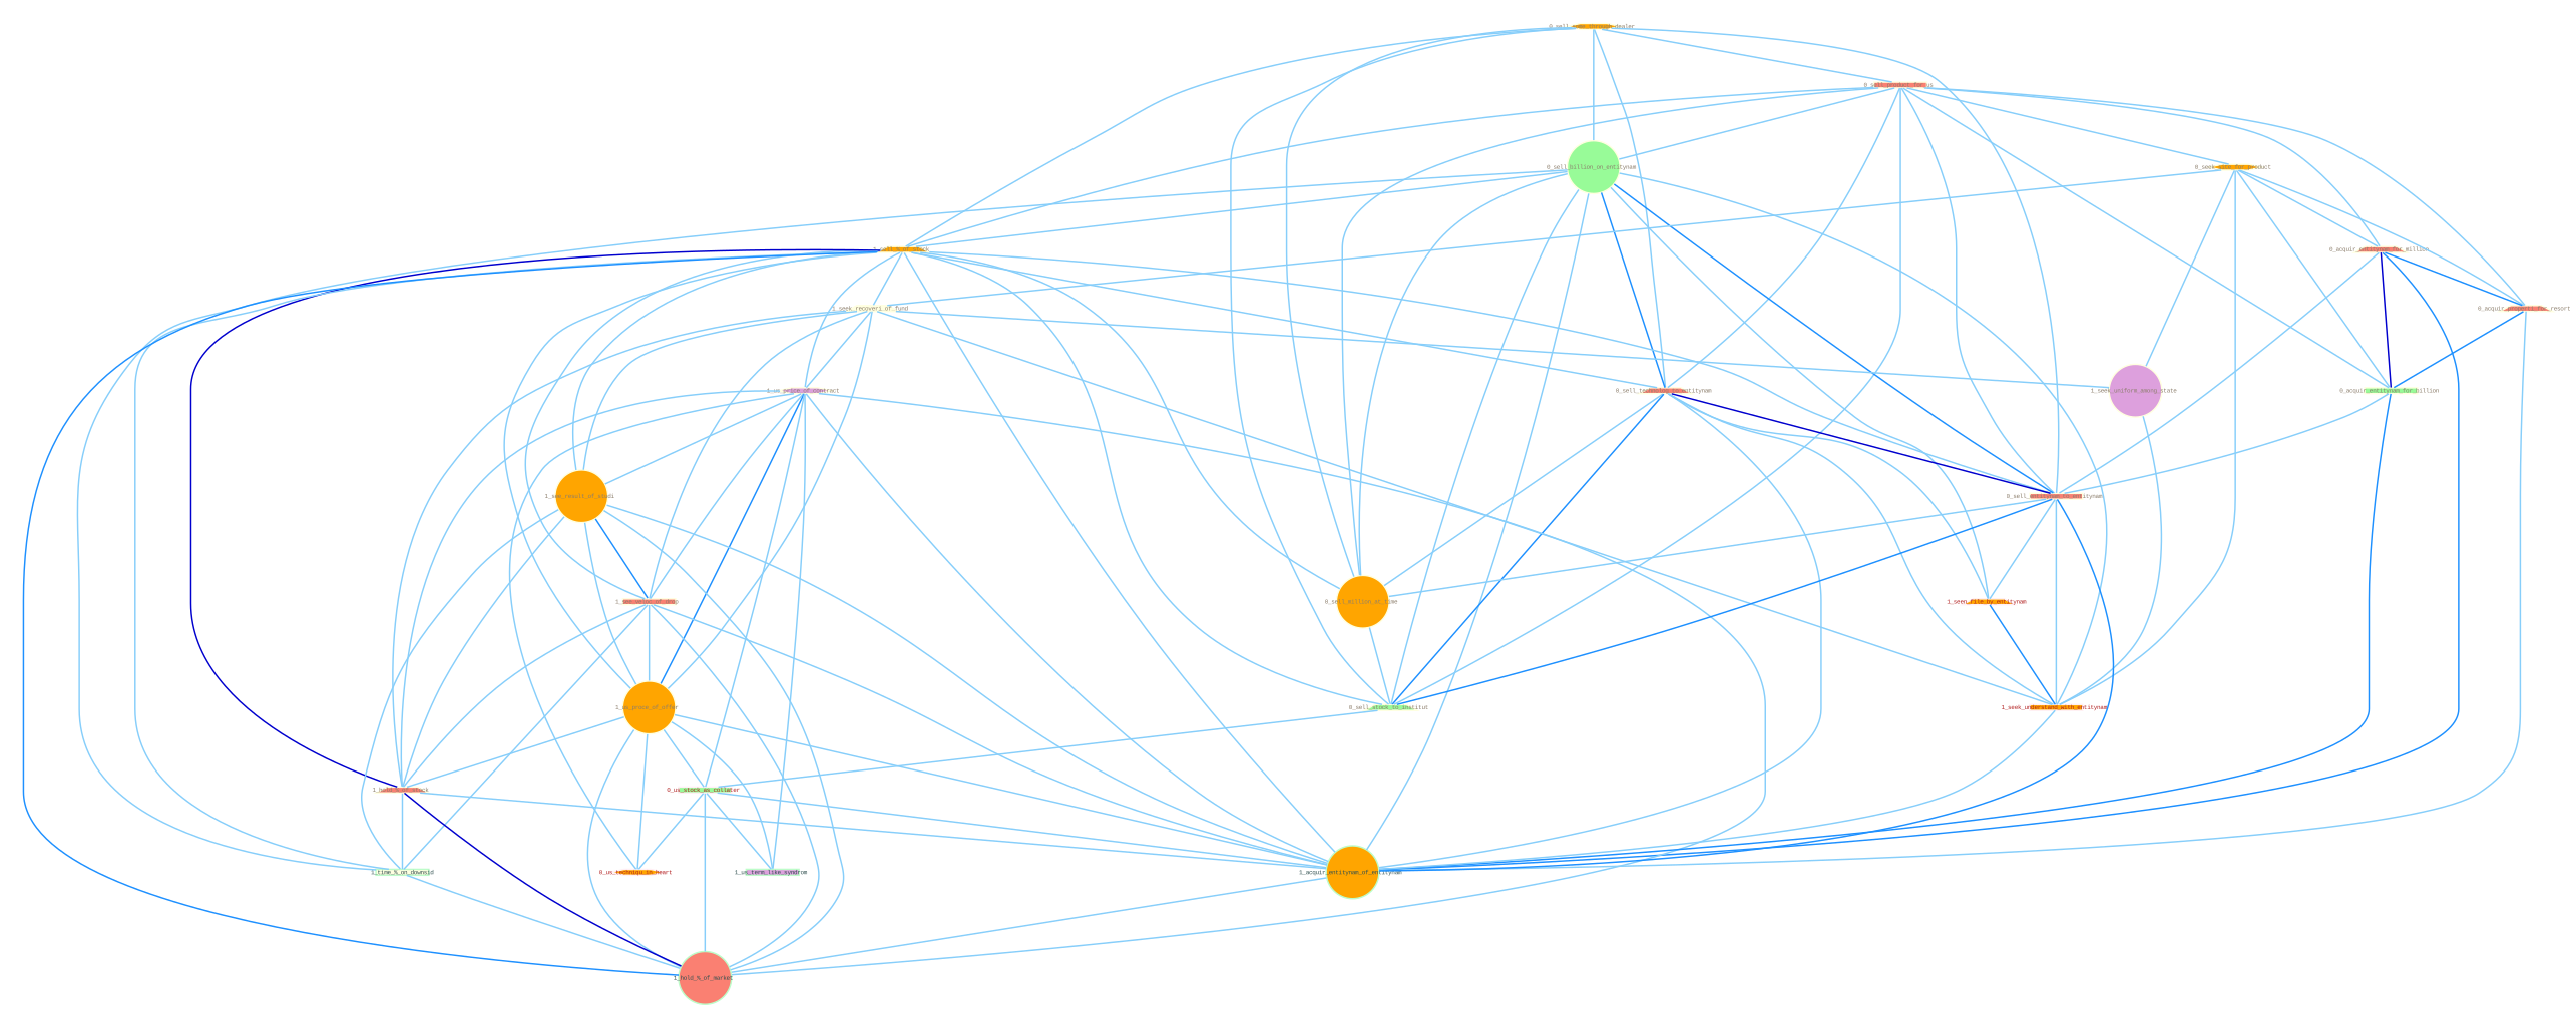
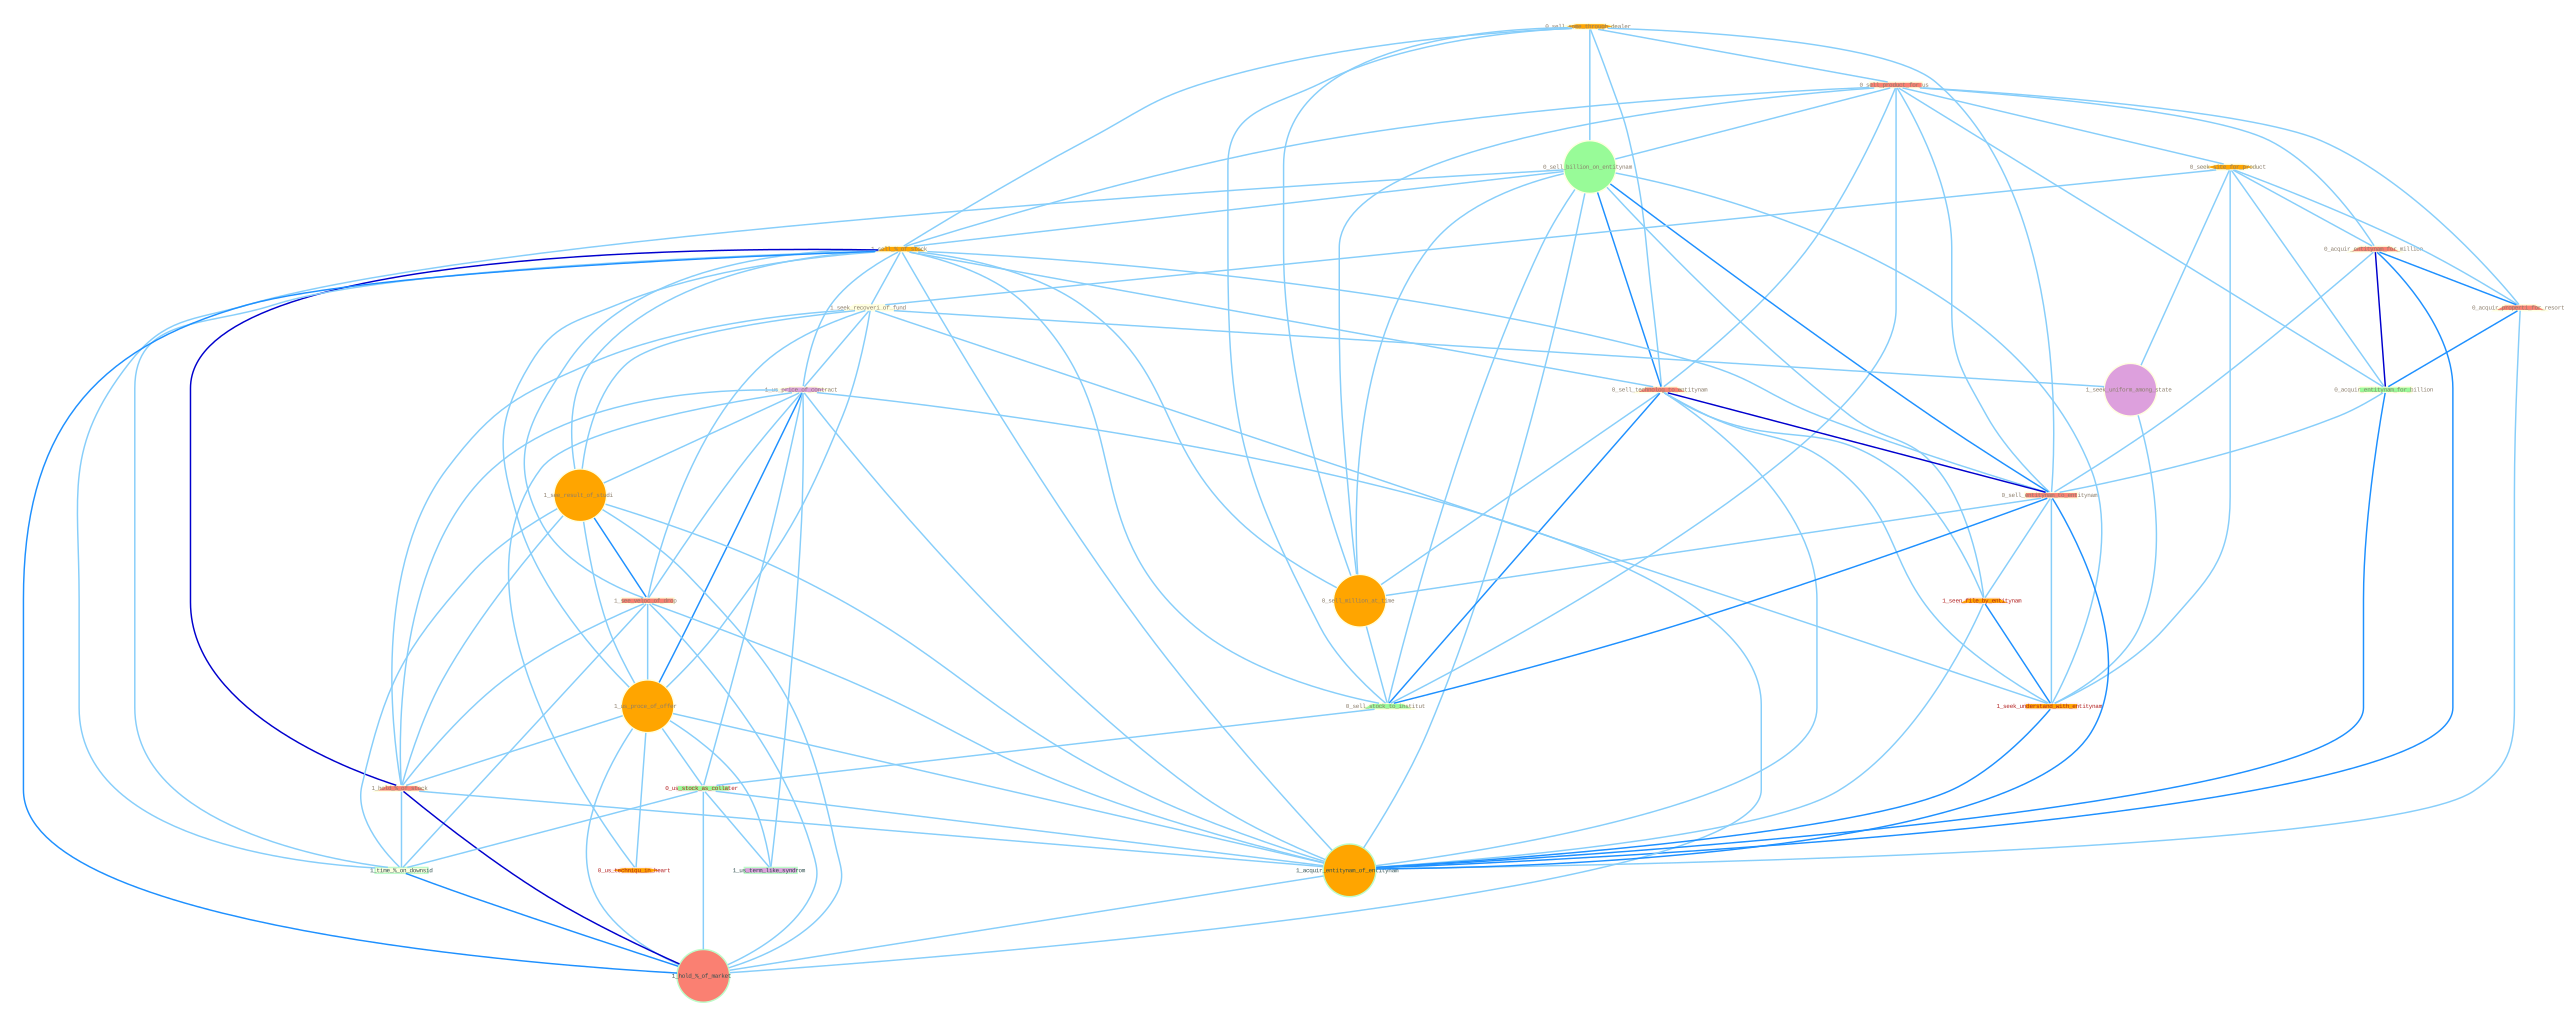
  graph {
    fontname="Liberation Mono"
    node [color="#ffffe0" fillcolor=orange fixedsize=true fontcolor="#8b7d6b" fontname="Liberation Mono" fontsize=4 shape=box style=filled]
    edge [color="#87cefa" fontname="Liberation Mono" w=1]
    "0_sell_some_through_dealer " [height=.06 shape=hexagon width=.5]
    "0_sell_product_for_us " [fillcolor=salmon height=.06 width=.5]
    "0_sell_billion_on_entitynam " [fillcolor=palegreen height=.06 shape=circle width=.5]
    "0_seek_site_for_product " [height=.06 shape=hexagon width=.5]
    "0_acquir_entitynam_for_million " [fillcolor=salmon height=.06 shape=trapezium width=.5]
    "1_sell_%_of_stock " [height=.06 shape=trapezium width=.5]
    "1_seek_recoveri_of_fund " [fillcolor=lightyellow height=.06 shape=trapezium width=.5]
    "0_sell_technolog_to_entitynam " [fillcolor=salmon height=.06 shape=trapezium width=.5]
    "1_seek_uniform_among_state " [fillcolor=plum height=.06 shape=circle width=.5]
    "0_acquir_properti_for_resort " [fillcolor=salmon height=.06 shape=trapezium width=.5]
    "1_us_price_of_contract " [fillcolor=plum height=.06 shape=hexagon width=.5]
    "1_see_result_of_studi " [height=.06 shape=circle width=.5]
    "0_acquir_entitynam_for_billion " [fillcolor=palegreen height=.06 width=.5]
    "1_see_veloc_of_drop " [fillcolor=salmon height=.06 width=.5]
    "1_us_proce_of_offer " [height=.06 shape=circle width=.5]
    "0_sell_entitynam_to_entitynam " [fillcolor=salmon height=.06 width=.5]
    "0_sell_million_at_time " [height=.06 shape=circle width=.5]
    "1_hold_%_of_stock " [fillcolor=salmon height=.06 shape=trapezium width=.5]
    "0_sell_stock_to_institut " [fillcolor=palegreen height=.06 shape=trapezium width=.5]
    "1_seen_file_by_entitynam " [color="#fff0f5" fontcolor="#b22222" height=.06 shape=trapezium width=.5]
    "0_us_stock_as_collater " [color="#fff0f5" fillcolor=palegreen fontcolor="#b22222" height=.06 width=.5]
    "1_seek_understand_with_entitynam " [color="#fff0f5" fontcolor="#b22222" height=.06 width=.5]
    "0_us_techniqu_in_heart " [color="#fff0f5" fontcolor="#b22222" height=.06 shape=hexagon width=.5]
    "1_acquir_entitynam_of_entitynam " [color="#BDFCC9" fontcolor="#2f4f4f" height=.06 shape=circle width=.5]
    n25 [color="#BDFCC9" fillcolor=lightyellow fontcolor="#2f4f4f" height=.06 label="1_time_%_on_downsid" width=.5]
    "1_hold_%_of_market " [color="#BDFCC9" fillcolor=salmon fontcolor="#2f4f4f" height=.06 shape=circle width=.5]
    "1_us_term_like_syndrom " [color="#BDFCC9" fillcolor=plum fontcolor="#2f4f4f" height=.06 width=.5]
    subgraph sub_1 {
      "0_sell_some_through_dealer "
      "0_sell_product_for_us "
      "0_sell_billion_on_entitynam "
      "0_seek_site_for_product "
      "0_acquir_entitynam_for_million "
      "1_sell_%_of_stock "
      "1_seek_recoveri_of_fund "
      "0_sell_technolog_to_entitynam "
      "1_seek_uniform_among_state "
      "0_acquir_properti_for_resort "
      "1_us_price_of_contract "
      "1_see_result_of_studi "
      "0_acquir_entitynam_for_billion "
      "1_see_veloc_of_drop "
      "1_us_proce_of_offer "
      "0_sell_entitynam_to_entitynam "
      "0_sell_million_at_time "
      "1_hold_%_of_stock "
      "0_sell_stock_to_institut "
    }
    subgraph sub_2 {
      "1_seen_file_by_entitynam "
      "0_us_stock_as_collater "
      "1_seek_understand_with_entitynam "
      "0_us_techniqu_in_heart "
    }
    "0_sell_some_through_dealer " -- "0_sell_product_for_us "
    "0_sell_some_through_dealer " -- "0_sell_billion_on_entitynam "
    "0_sell_some_through_dealer " -- "1_sell_%_of_stock "
    "0_sell_some_through_dealer " -- "0_sell_technolog_to_entitynam "
    "0_sell_some_through_dealer " -- "0_sell_entitynam_to_entitynam "
    "0_sell_some_through_dealer " -- "0_sell_million_at_time "
    "0_sell_some_through_dealer " -- "0_sell_stock_to_institut "
    "0_sell_product_for_us " -- "0_sell_billion_on_entitynam "
    "0_sell_product_for_us " -- "0_seek_site_for_product "
    "0_sell_product_for_us " -- "0_acquir_entitynam_for_million "
    "0_sell_product_for_us " -- "1_sell_%_of_stock "
    "0_sell_product_for_us " -- "0_sell_technolog_to_entitynam "
    "0_sell_product_for_us " -- "0_acquir_properti_for_resort "
    "0_sell_product_for_us " -- "0_acquir_entitynam_for_billion "
    "0_sell_product_for_us " -- "0_sell_entitynam_to_entitynam "
    "0_sell_product_for_us " -- "0_sell_million_at_time "
    "0_sell_product_for_us " -- "0_sell_stock_to_institut "
    "0_sell_billion_on_entitynam " -- "1_sell_%_of_stock "
    "0_sell_billion_on_entitynam " -- "0_sell_technolog_to_entitynam " [color="#1e90ff" w=2]
    "0_sell_billion_on_entitynam " -- "0_sell_entitynam_to_entitynam " [color="#1e90ff" w=2]
    "0_sell_billion_on_entitynam " -- "0_sell_million_at_time "
    "0_sell_billion_on_entitynam " -- "0_sell_stock_to_institut "
    "0_sell_billion_on_entitynam " -- "1_seen_file_by_entitynam "
    "0_sell_billion_on_entitynam " -- "1_seek_understand_with_entitynam "
    "0_sell_billion_on_entitynam " -- "1_acquir_entitynam_of_entitynam "
    "0_sell_billion_on_entitynam " -- n25
    "0_seek_site_for_product " -- "0_acquir_entitynam_for_million "
    "0_seek_site_for_product " -- "1_seek_recoveri_of_fund "
    "0_seek_site_for_product " -- "1_seek_uniform_among_state "
    "0_seek_site_for_product " -- "0_acquir_properti_for_resort "
    "0_seek_site_for_product " -- "0_acquir_entitynam_for_billion "
    "0_seek_site_for_product " -- "1_seek_understand_with_entitynam "
    "0_acquir_entitynam_for_million " -- "0_acquir_properti_for_resort " [color="#1e90ff" w=2]
    "0_acquir_entitynam_for_million " -- "0_acquir_entitynam_for_billion " [color="#0000cd" w=3]
    "0_acquir_entitynam_for_million " -- "0_sell_entitynam_to_entitynam "
    "0_acquir_entitynam_for_million " -- "1_acquir_entitynam_of_entitynam " [color="#1e90ff" w=2]
    "1_sell_%_of_stock " -- "1_seek_recoveri_of_fund "
    "1_sell_%_of_stock " -- "0_sell_technolog_to_entitynam "
    "1_sell_%_of_stock " -- "1_us_price_of_contract "
    "1_sell_%_of_stock " -- "1_see_result_of_studi "
    "1_sell_%_of_stock " -- "1_see_veloc_of_drop "
    "1_sell_%_of_stock " -- "1_us_proce_of_offer "
    "1_sell_%_of_stock " -- "0_sell_entitynam_to_entitynam "
    "1_sell_%_of_stock " -- "0_sell_million_at_time "
    "1_sell_%_of_stock " -- "1_hold_%_of_stock " [color="#0000cd" w=3]
    "1_sell_%_of_stock " -- "0_sell_stock_to_institut "
    "1_sell_%_of_stock " -- "1_acquir_entitynam_of_entitynam "
    "1_sell_%_of_stock " -- n25
    "1_sell_%_of_stock " -- "1_hold_%_of_market " [color="#1e90ff" w=2]
    "1_seek_recoveri_of_fund " -- "1_seek_uniform_among_state "
    "1_seek_recoveri_of_fund " -- "1_us_price_of_contract "
    "1_seek_recoveri_of_fund " -- "1_see_result_of_studi "
    "1_seek_recoveri_of_fund " -- "1_see_veloc_of_drop "
    "1_seek_recoveri_of_fund " -- "1_us_proce_of_offer "
    "1_seek_recoveri_of_fund " -- "1_hold_%_of_stock "
    "1_seek_recoveri_of_fund " -- "1_seek_understand_with_entitynam "
    "0_sell_technolog_to_entitynam " -- "0_sell_entitynam_to_entitynam " [color="#0000cd" w=3]
    "0_sell_technolog_to_entitynam " -- "0_sell_million_at_time "
    "0_sell_technolog_to_entitynam " -- "0_sell_stock_to_institut " [color="#1e90ff" w=2]
    "0_sell_technolog_to_entitynam " -- "1_seen_file_by_entitynam "
    "0_sell_technolog_to_entitynam " -- "1_seek_understand_with_entitynam "
    "0_sell_technolog_to_entitynam " -- "1_acquir_entitynam_of_entitynam "
    "1_seek_uniform_among_state " -- "1_seek_understand_with_entitynam "
    "0_acquir_properti_for_resort " -- "0_acquir_entitynam_for_billion " [color="#1e90ff" w=2]
    "0_acquir_properti_for_resort " -- "1_acquir_entitynam_of_entitynam "
    "1_us_price_of_contract " -- "1_see_result_of_studi "
    "1_us_price_of_contract " -- "1_see_veloc_of_drop "
    "1_us_price_of_contract " -- "1_us_proce_of_offer " [color="#1e90ff" w=2]
    "1_us_price_of_contract " -- "1_hold_%_of_stock "
    "1_us_price_of_contract " -- "0_us_stock_as_collater "
    "1_us_price_of_contract " -- "0_us_techniqu_in_heart "
    "1_us_price_of_contract " -- "1_acquir_entitynam_of_entitynam "
    "1_us_price_of_contract " -- "1_hold_%_of_market "
    "1_us_price_of_contract " -- "1_us_term_like_syndrom "
    "1_see_result_of_studi " -- "1_see_veloc_of_drop " [color="#1e90ff" w=2]
    "1_see_result_of_studi " -- "1_us_proce_of_offer "
    "1_see_result_of_studi " -- "1_hold_%_of_stock "
    "1_see_result_of_studi " -- "1_acquir_entitynam_of_entitynam "
    "1_see_result_of_studi " -- n25
    "1_see_result_of_studi " -- "1_hold_%_of_market "
    "0_acquir_entitynam_for_billion " -- "0_sell_entitynam_to_entitynam "
    "0_acquir_entitynam_for_billion " -- "1_acquir_entitynam_of_entitynam " [color="#1e90ff" w=2]
    "1_see_veloc_of_drop " -- "1_us_proce_of_offer "
    "1_see_veloc_of_drop " -- "1_hold_%_of_stock "
    "1_see_veloc_of_drop " -- "1_acquir_entitynam_of_entitynam "
    "1_see_veloc_of_drop " -- n25
    "1_see_veloc_of_drop " -- "1_hold_%_of_market "
    "1_us_proce_of_offer " -- "1_hold_%_of_stock "
    "1_us_proce_of_offer " -- "0_us_stock_as_collater "
    "1_us_proce_of_offer " -- "0_us_techniqu_in_heart "
    "1_us_proce_of_offer " -- "1_acquir_entitynam_of_entitynam "
    "1_us_proce_of_offer " -- "1_hold_%_of_market "
    "1_us_proce_of_offer " -- "1_us_term_like_syndrom "
    "0_sell_entitynam_to_entitynam " -- "0_sell_million_at_time "
    "0_sell_entitynam_to_entitynam " -- "0_sell_stock_to_institut " [color="#1e90ff" w=2]
    "0_sell_entitynam_to_entitynam " -- "1_seen_file_by_entitynam "
    "0_sell_entitynam_to_entitynam " -- "1_seek_understand_with_entitynam "
    "0_sell_entitynam_to_entitynam " -- "1_acquir_entitynam_of_entitynam " [color="#1e90ff" w=2]
    "0_sell_million_at_time " -- "0_sell_stock_to_institut "
    "1_hold_%_of_stock " -- "1_acquir_entitynam_of_entitynam "
    "1_hold_%_of_stock " -- n25
    "1_hold_%_of_stock " -- "1_hold_%_of_market " [color="#0000cd" w=3]
    "0_sell_stock_to_institut " -- "0_us_stock_as_collater "
    "1_seen_file_by_entitynam " -- "1_seek_understand_with_entitynam " [color="#1e90ff"]
-   "0_us_stock_as_collater " -- "0_us_techniqu_in_heart "
+   "1_seen_file_by_entitynam " -- "1_acquir_entitynam_of_entitynam "
+   "0_us_stock_as_collater " -- n25
    "0_us_stock_as_collater " -- "1_acquir_entitynam_of_entitynam "
    "0_us_stock_as_collater " -- "1_hold_%_of_market "
    "0_us_stock_as_collater " -- "1_us_term_like_syndrom "
-   "1_seek_understand_with_entitynam " -- "1_acquir_entitynam_of_entitynam "
+   "1_seek_understand_with_entitynam " -- "1_acquir_entitynam_of_entitynam " [color="#1e90ff"]
    "1_acquir_entitynam_of_entitynam " -- "1_hold_%_of_market "
-   n25 -- "1_hold_%_of_market "
+   n25 -- "1_hold_%_of_market " [color="#1e90ff"]
  }
